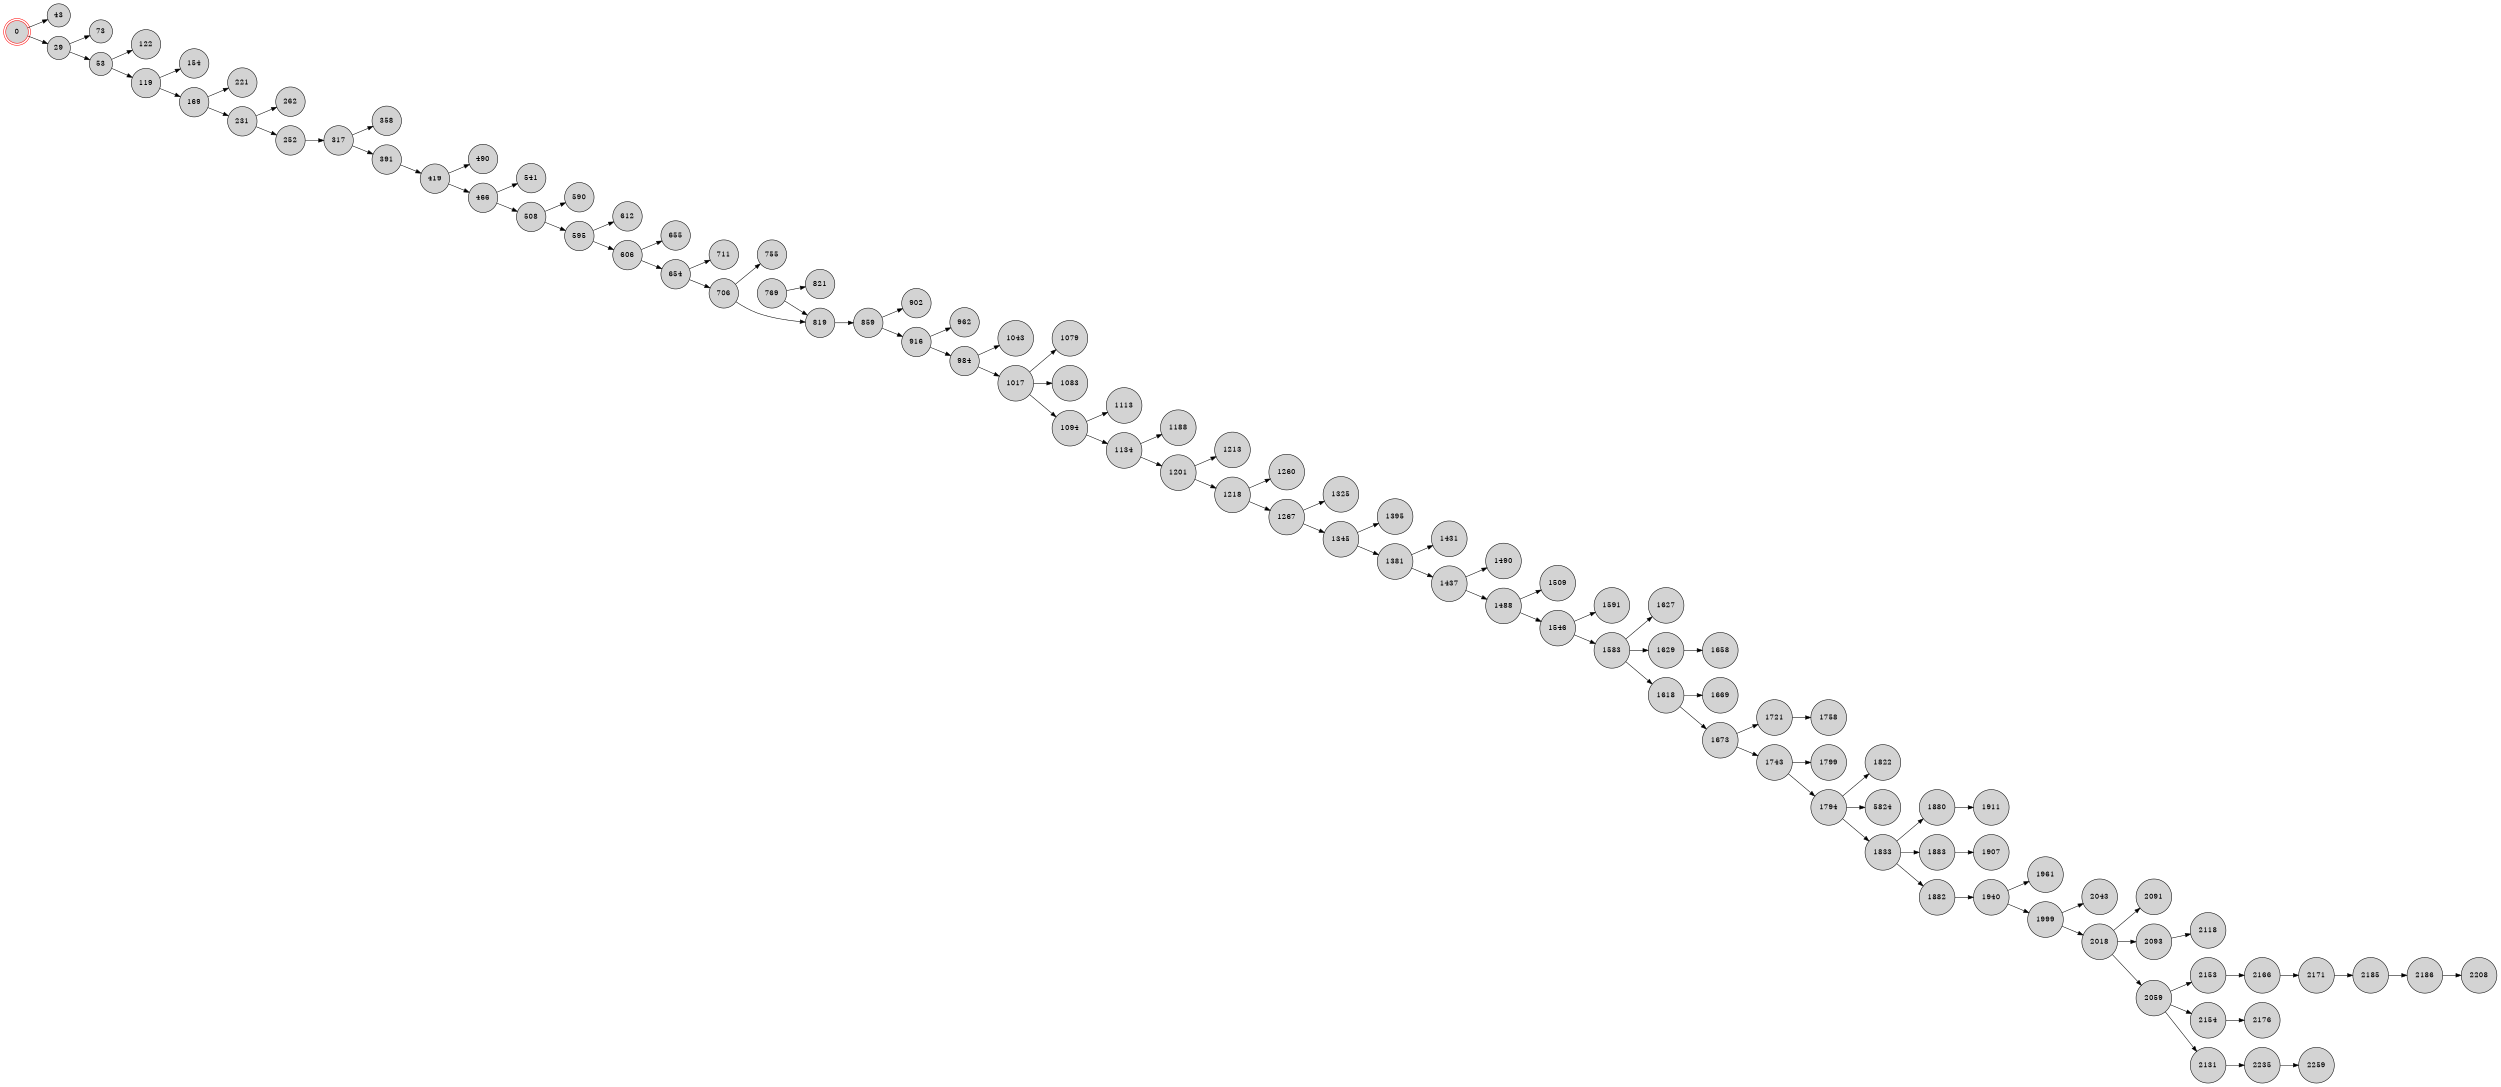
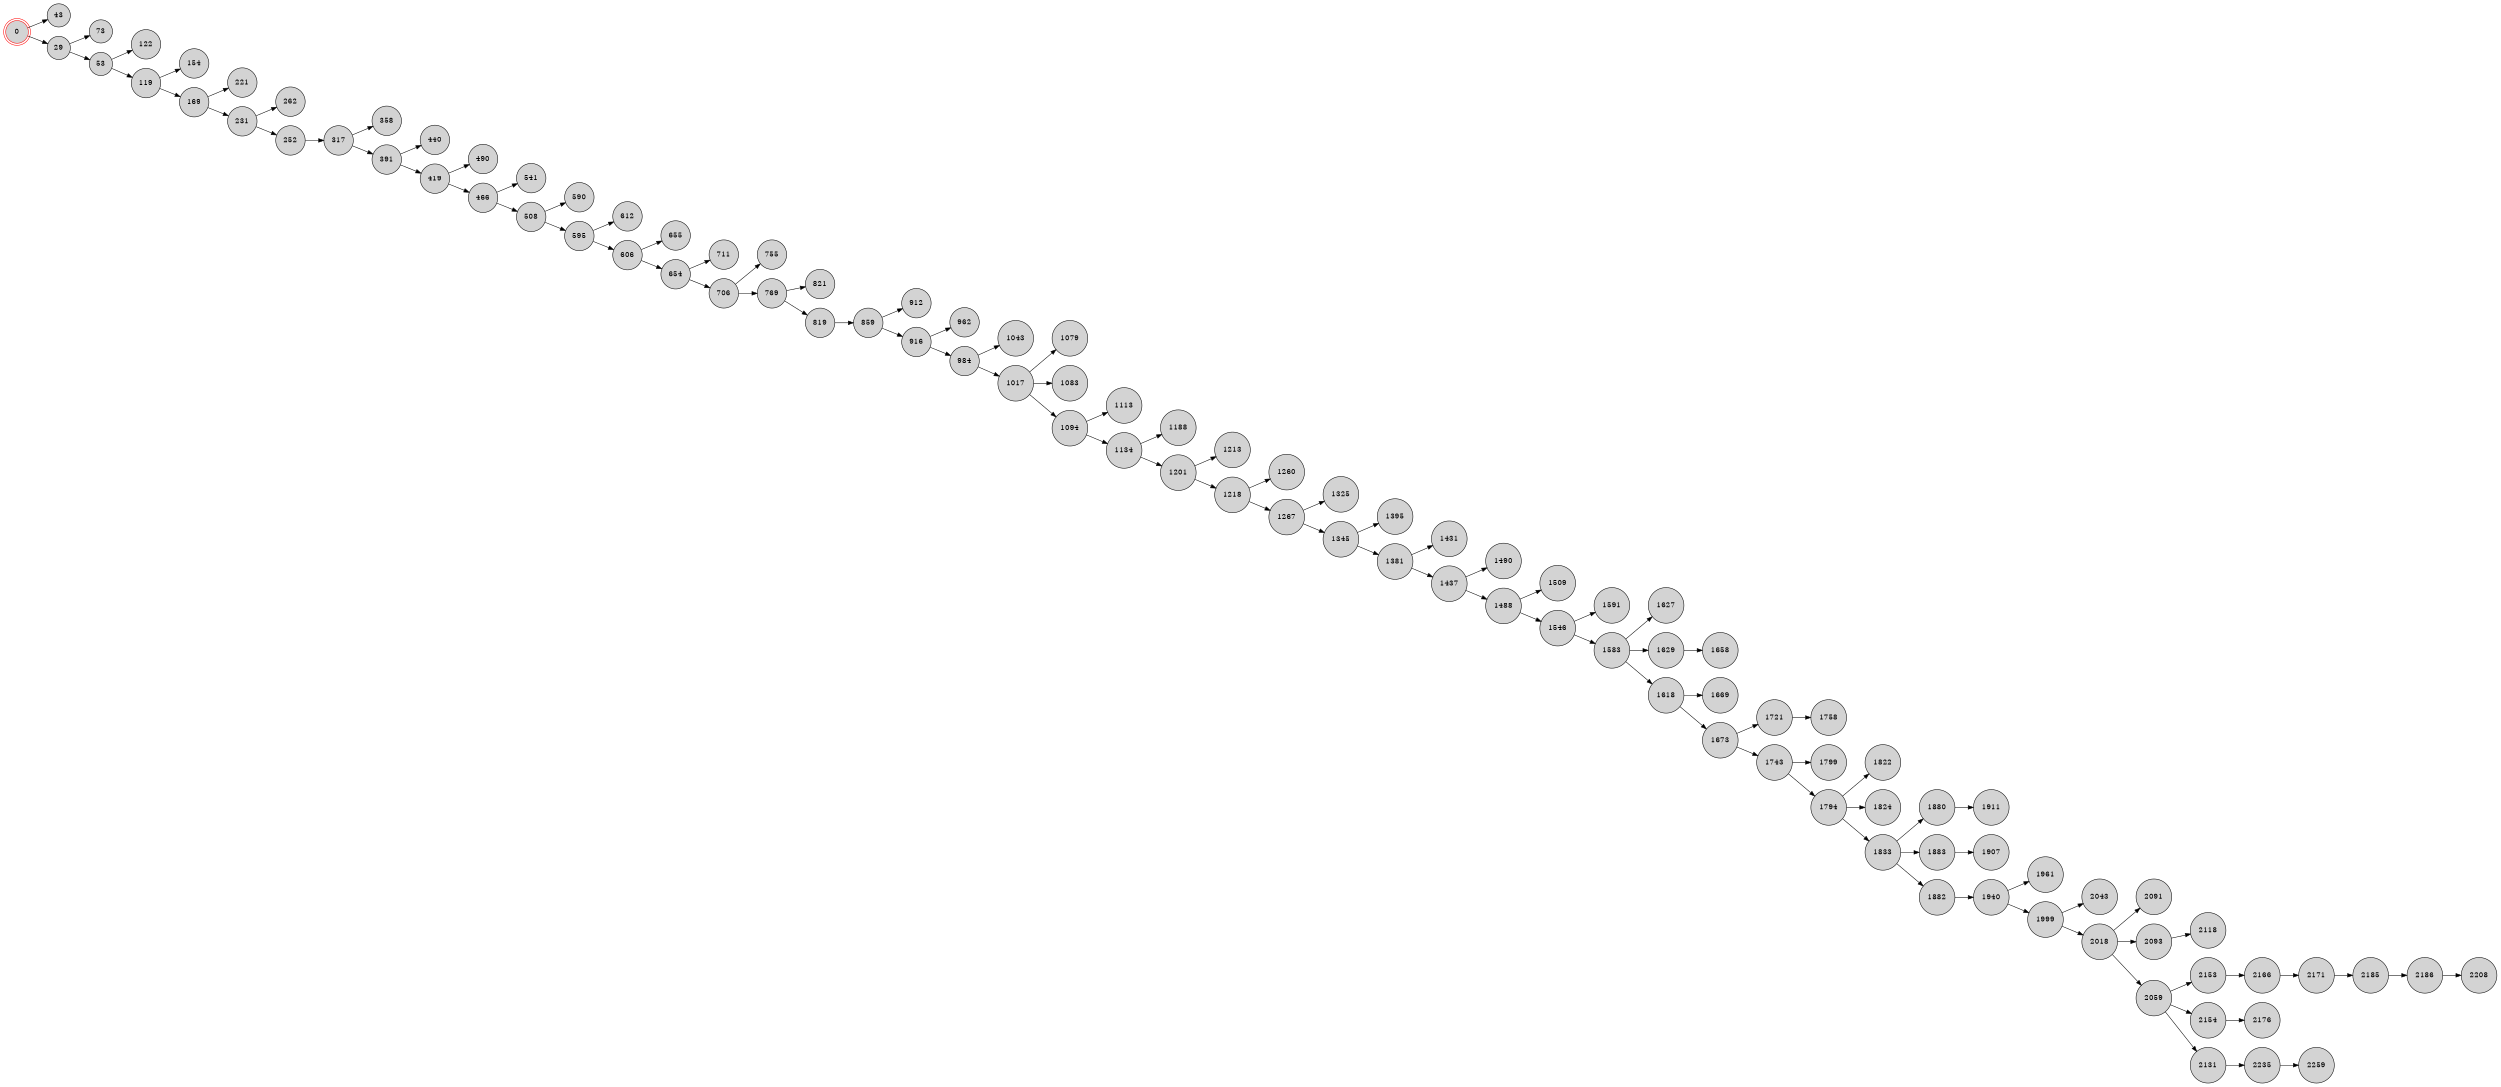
  digraph {
    rankdir=LR
    node [fillcolor=lightgray shape=circle style=filled]
    0 [color=red shape=doublecircle]
    43
    29
    73
    53
    122
    119
    154
    169
    221
    231
    262
    252
    317
    358
    391
+   440
    419
    490
    466
    541
    508
    590
    595
    612
    606
    655
    654
    711
    706
    755
    769
    821
    819
    859
-   902
+   902 [label=912]
    916
    962
    984
    1043
    1017
    1079
    1083
    1094
    1113
    1134
    1188
    1201
    1213
    1218
    1260
    1267
    1325
    1345
    1395
    1381
    1431
    1437
    1490
    1488
    1509
    1546
    1591
    1583
    1627
    1629
    1618
    1658
    1669
    1673
    1721
    1743
    1758
    1799
    1794
    1822
-   1824 [label=5824]
+   1824
    1833
    1880
    1883
    1882
    1911
    1907
    1940
    1961
    1999
    2043
    2018
    2091
    2093
    2059
    2118
    2153
    2154
    2131
    2166
    2176
    2235
    2171
    2185
    2186
    2208
    2259
    0 -> 43
    0 -> 29
    29 -> 73
    29 -> 53
    53 -> 122
    53 -> 119
    119 -> 154
    119 -> 169
    169 -> 221
    169 -> 231
    231 -> 262
    231 -> 252
    252 -> 317
    317 -> 358
    317 -> 391
+   391 -> 440
    391 -> 419
    419 -> 490
    419 -> 466
    466 -> 541
    466 -> 508
    508 -> 590
    508 -> 595
    595 -> 612
    595 -> 606
    606 -> 655
    606 -> 654
    654 -> 711
    654 -> 706
    706 -> 755
-   706 -> 819
+   706 -> 769
    769 -> 821
    769 -> 819
    819 -> 859
    859 -> 902
    859 -> 916
    916 -> 962
    916 -> 984
    984 -> 1043
    984 -> 1017
    1017 -> 1079
    1017 -> 1083
    1017 -> 1094
    1094 -> 1113
    1094 -> 1134
    1134 -> 1188
    1134 -> 1201
    1201 -> 1213
    1201 -> 1218
    1218 -> 1260
    1218 -> 1267
    1267 -> 1325
    1267 -> 1345
    1345 -> 1395
    1345 -> 1381
    1381 -> 1431
    1381 -> 1437
    1437 -> 1490
    1437 -> 1488
    1488 -> 1509
    1488 -> 1546
    1546 -> 1591
    1546 -> 1583
    1583 -> 1627
    1583 -> 1629
    1583 -> 1618
    1629 -> 1658
    1618 -> 1669
    1618 -> 1673
    1673 -> 1721
    1673 -> 1743
    1721 -> 1758
    1743 -> 1799
    1743 -> 1794
    1794 -> 1822
    1794 -> 1824
    1794 -> 1833
    1833 -> 1880
    1833 -> 1883
    1833 -> 1882
    1880 -> 1911
    1883 -> 1907
    1882 -> 1940
    1940 -> 1961
    1940 -> 1999
    1999 -> 2043
    1999 -> 2018
    2018 -> 2091
    2018 -> 2093
    2018 -> 2059
    2093 -> 2118
    2059 -> 2153
    2059 -> 2154
    2059 -> 2131
    2153 -> 2166
    2154 -> 2176
    2131 -> 2235
    2166 -> 2171
    2235 -> 2259
    2171 -> 2185
    2185 -> 2186
    2186 -> 2208
  }
